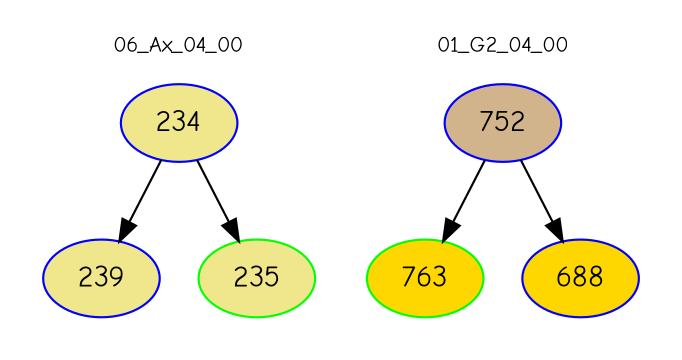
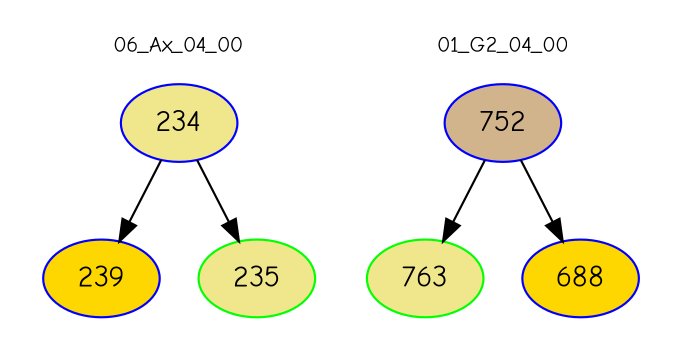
  digraph {
    fontname="Comic Neue"
    node [color=blue fillcolor=khaki fontname="Comic Neue" style=filled]
    edge [color=black fontname="Comic Neue"]
    n1 [label=234]
-   n2 [label=239]
+   n2 [fillcolor=gold label=239]
    n3 [color=green label=235]
    n4 [fillcolor=tan label=752]
-   n5 [color=green fillcolor=gold label=763]
+   n5 [color=green label=763]
    n6 [fillcolor=gold label=688]
    subgraph cluster_1 {
      color=white
      fontsize=10
      label="06_Ax_04_00"
      n1
      n2
      n3
    }
    subgraph cluster_2 {
      color=white
      fontsize=10
      label="01_G2_04_00"
      n4
      n5
      n6
    }
    n1 -> n2
    n1 -> n3
    n4 -> n5
    n4 -> n6
  }
